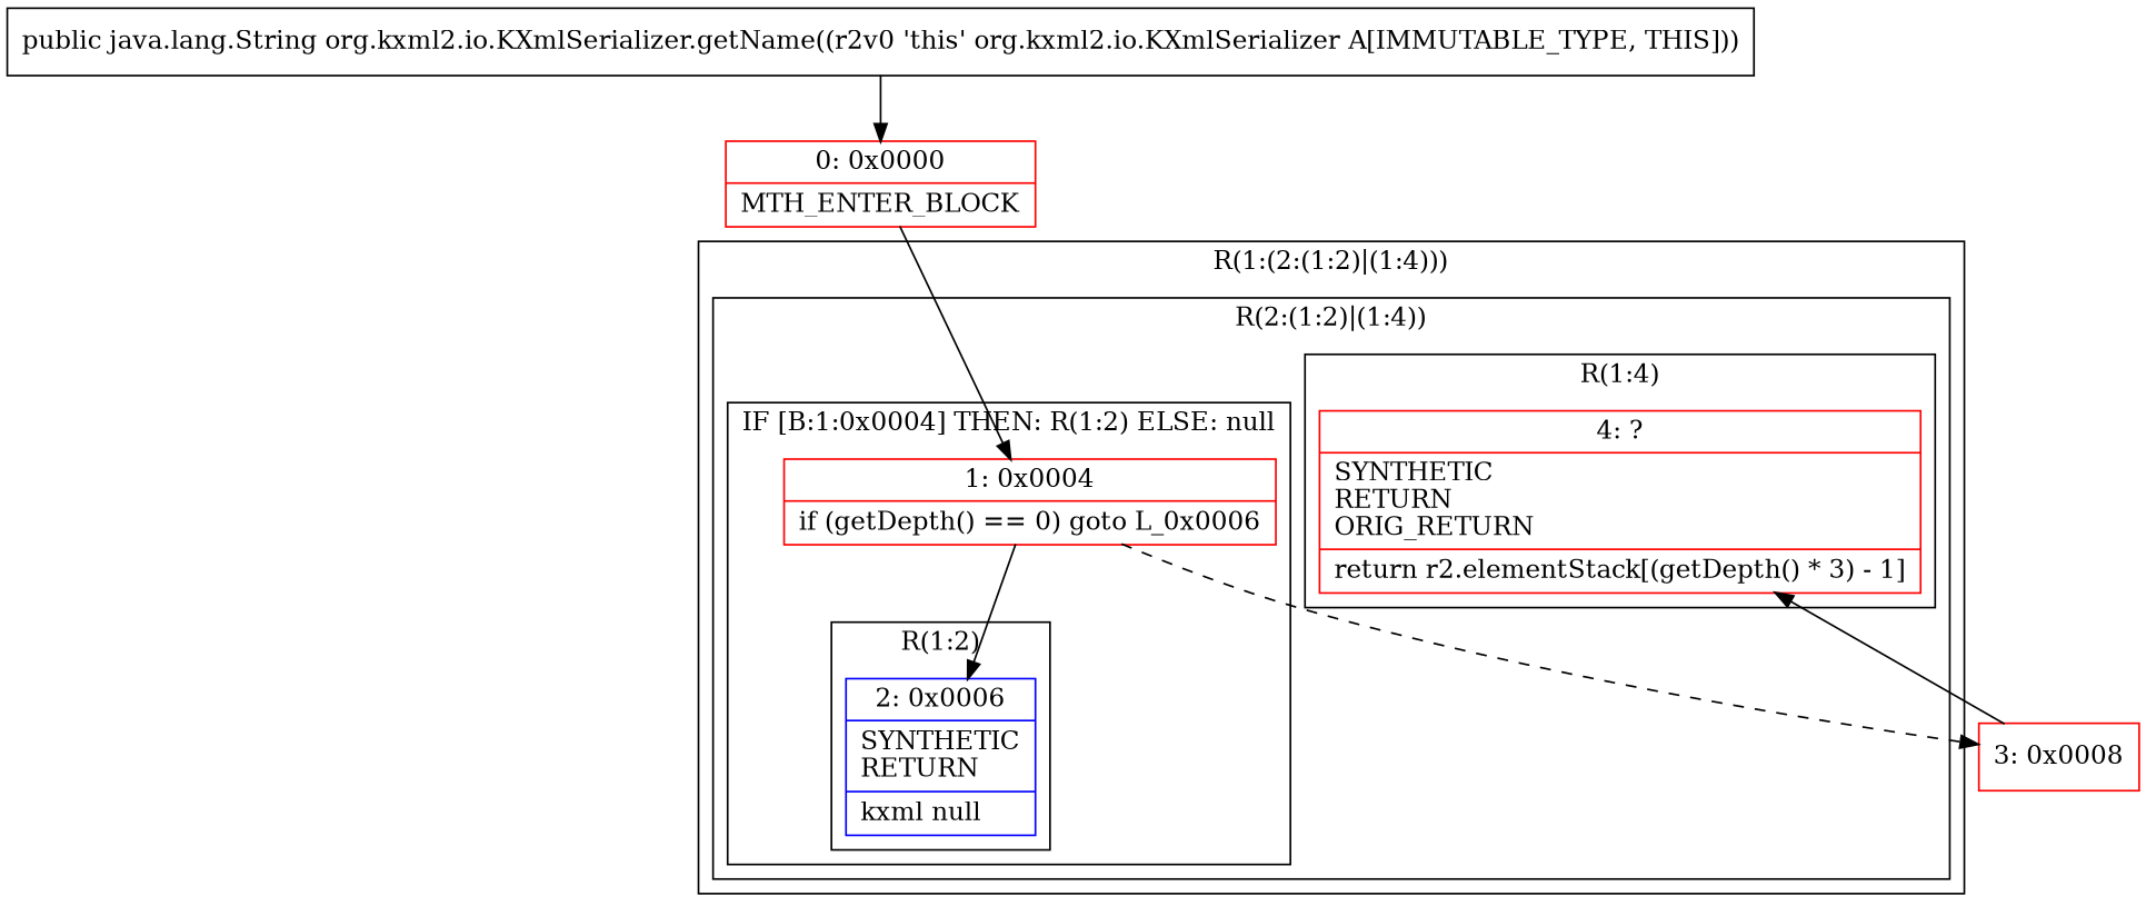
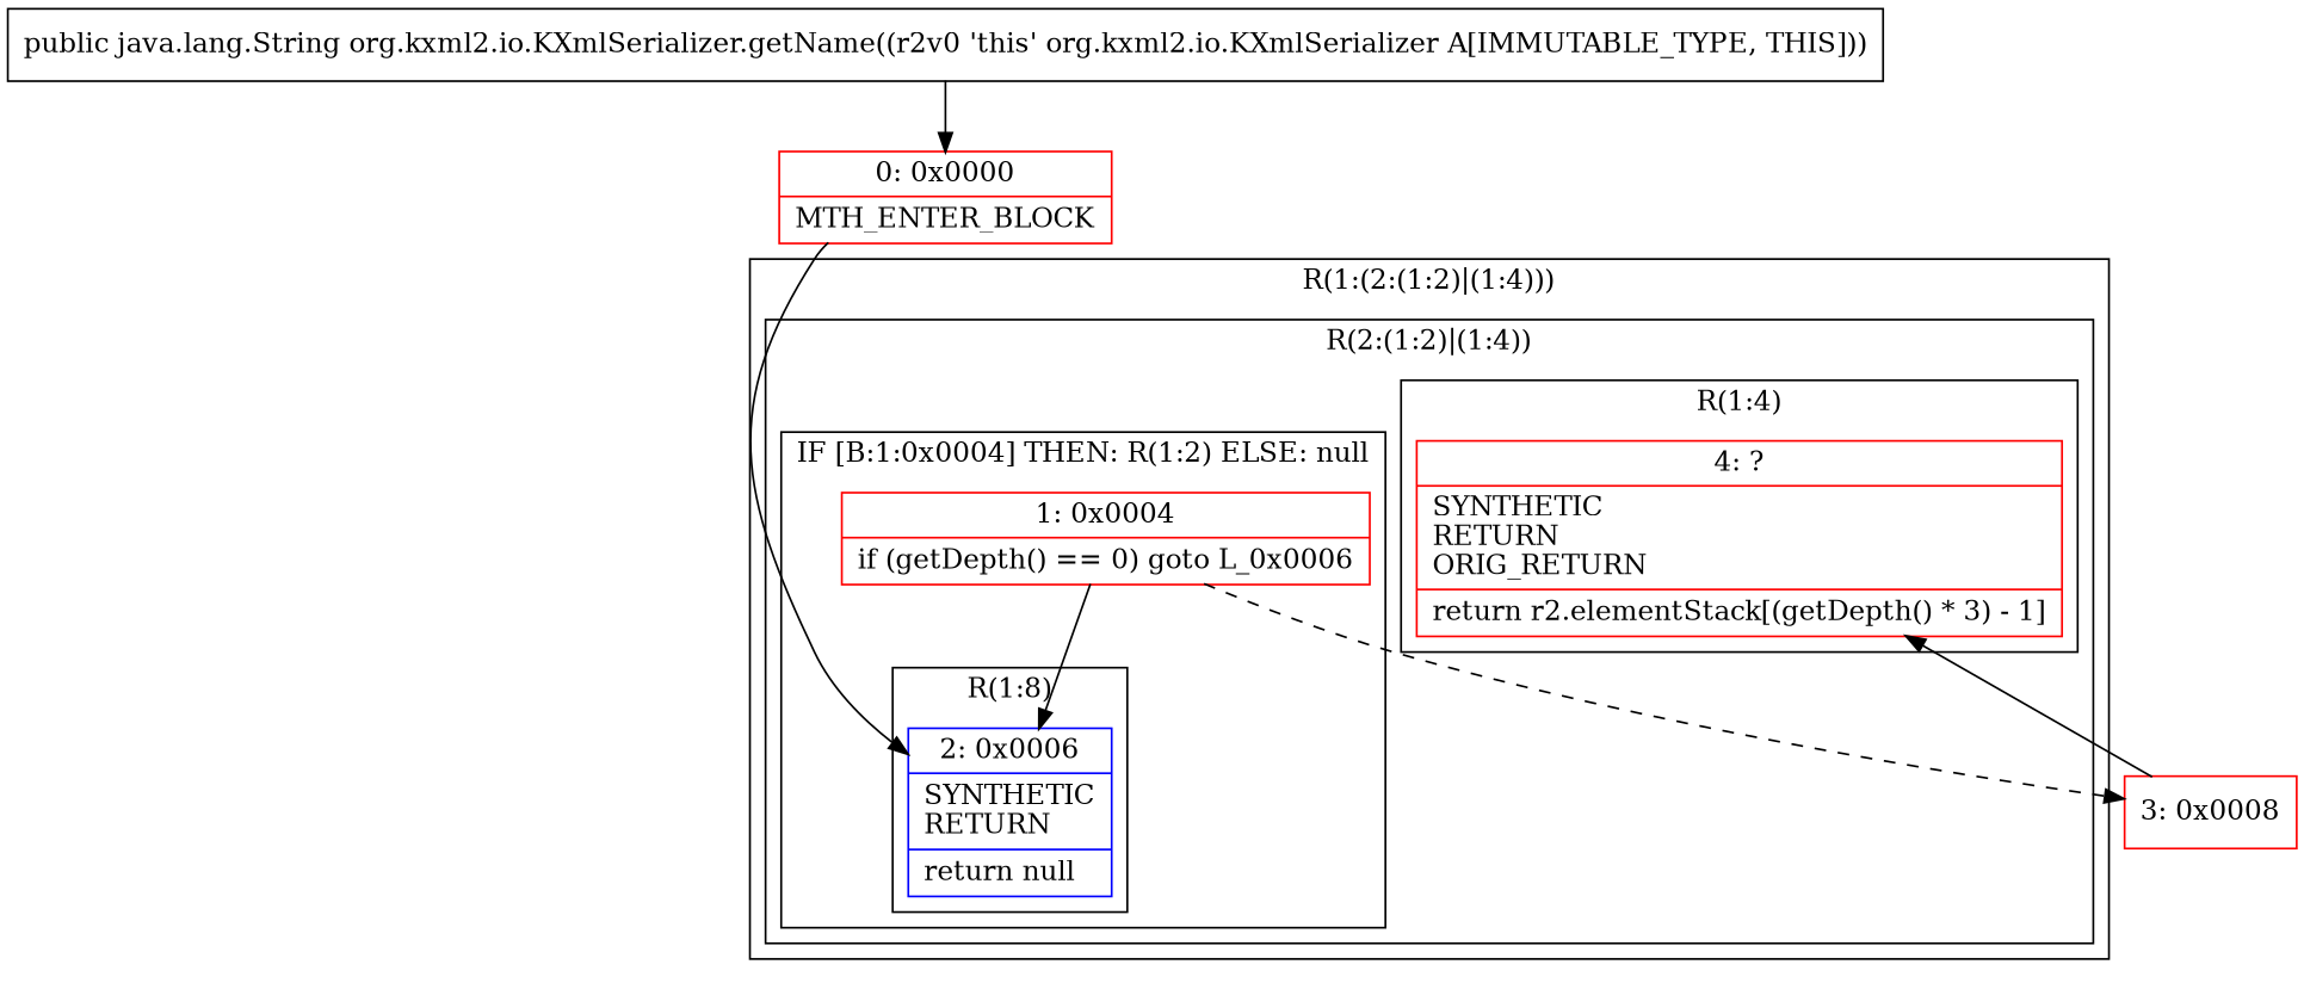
  digraph {
    node [color=red shape=record]
-   n1 [color=blue label="{2\:\ 0x0006|SYNTHETIC\lRETURN\l|kxml null\l}"]
+   n1 [color=blue label="{2\:\ 0x0006|SYNTHETIC\lRETURN\l|return null\l}"]
    n2 [label="{1\:\ 0x0004|if (getDepth() == 0) goto L_0x0006\l}"]
    n3 [label="{4\:\ ?|SYNTHETIC\lRETURN\lORIG_RETURN\l|return r2.elementStack[(getDepth() * 3) \- 1]\l}"]
    n4 [label="{3\:\ 0x0008}"]
    n5 [label="{0\:\ 0x0000|MTH_ENTER_BLOCK\l}"]
    n6 [label="{public java.lang.String org.kxml2.io.KXmlSerializer.getName((r2v0 'this' org.kxml2.io.KXmlSerializer A[IMMUTABLE_TYPE, THIS])) }" color=""]
    subgraph cluster_1 {
      label="R(1:(2:(1:2)|(1:4)))"
      subgraph cluster_2 {
        label="R(2:(1:2)|(1:4))"
        subgraph cluster_3 {
          label="IF [B:1:0x0004] THEN: R(1:2) ELSE: null"
          n2
          subgraph cluster_4 {
-           label="R(1:2)"
+           label="R(1:8)"
            n1
          }
        }
        subgraph cluster_5 {
          label="R(1:4)"
          n3
        }
      }
    }
    n2 -> n1
    n2 -> n4 [style=dashed]
    n4 -> n3
-   n5 -> n2
+   n5 -> n1
    n6 -> n5
  }
